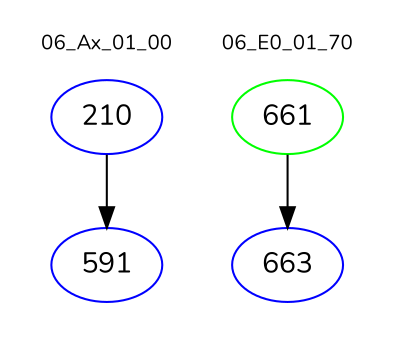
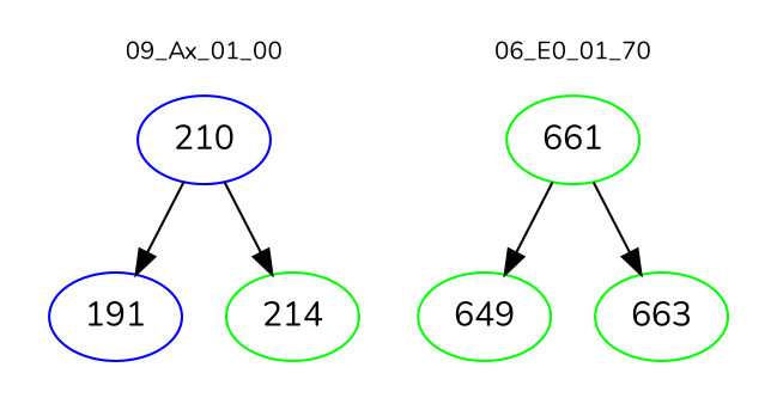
  digraph {
    fontname=Nunito
    node [color=blue fontname=Nunito]
    edge [color=black fontname=Nunito]
    n1 [label=210]
-   n2 [label=591]
+   n2 [label=191]
+   n3 [color=green label=214]
    n4 [color=green label=661]
-   n6 [label=663]
+   n5 [color=green label=649]
+   n6 [color=green label=663]
    subgraph cluster_1 {
      color=white
      fontsize=10
-     label="06_Ax_01_00"
+     label="09_Ax_01_00"
      n1
      n2
+     n3
    }
    subgraph cluster_2 {
      color=white
      fontsize=10
      label="06_E0_01_70"
      n4
+     n5
      n6
    }
    n1 -> n2
+   n1 -> n3
+   n4 -> n5
    n4 -> n6
  }
